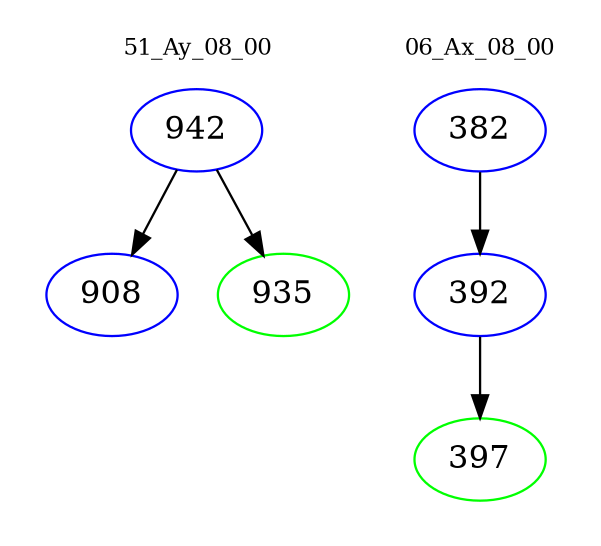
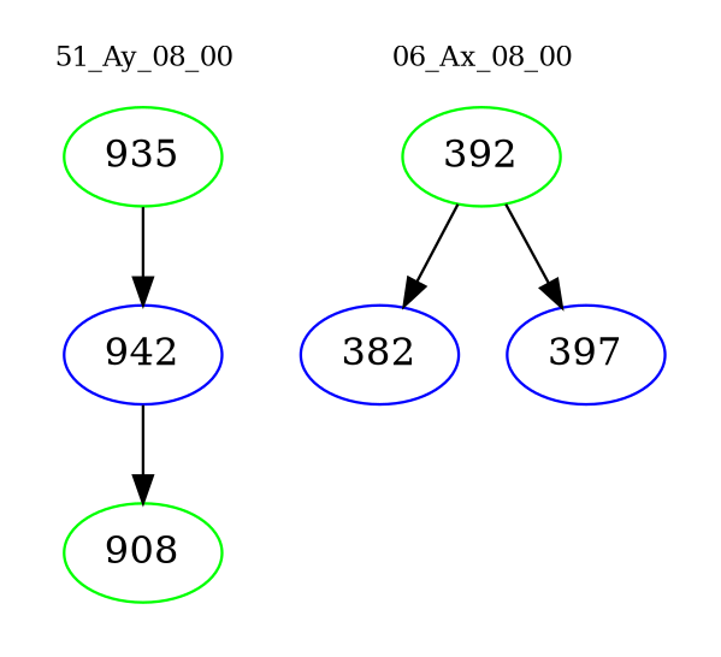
  digraph {
    node [color=blue]
    edge [color=black]
    n1 [label=942]
-   n2 [label=908]
+   n2 [color=green label=908]
    n3 [color=green label=935]
-   n4 [label=392]
+   n4 [color=green label=392]
    n5 [label=382]
-   n6 [color=green label=397]
+   n6 [label=397]
    subgraph cluster_1 {
      color=white
      fontsize=10
      label="51_Ay_08_00"
      n1
      n2
      n3
    }
    subgraph cluster_2 {
      color=white
      fontsize=10
      label="06_Ax_08_00"
      n4
      n5
      n6
    }
    n1 -> n2
-   n1 -> n3
-   n5 -> n4
+   n3 -> n1
+   n4 -> n5
    n4 -> n6
  }
